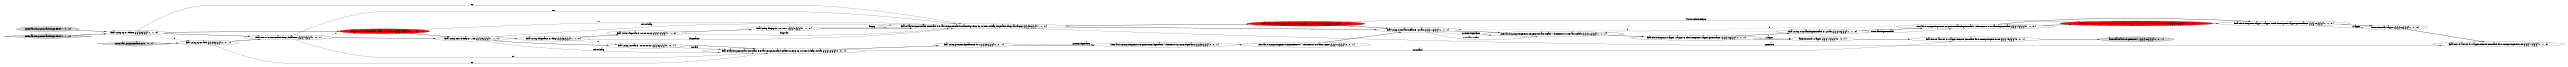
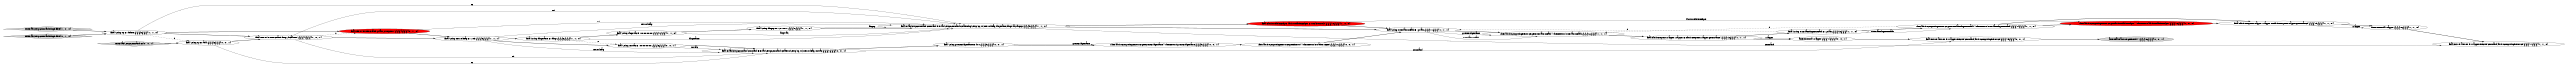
  digraph {
    rankdir=LR
    node [fillcolor=white shape=ellipse style=filled]
    edge [style=bold]
    n1 [fillcolor=lightgray label="assertFalse(answer.getResult())@@@16@@@['0', '0', '1']"]
    n2 [label="when(libvirtComputingResource.getTimeout()).thenReturn(Duration.ZERO)@@@10@@@['0', '0', '1']"]
    n3 [label="final String ovsPvlanVmPath = \"/pvlan\"@@@11@@@['1', '1', '1']"]
    n4 [label="when(libvirtComputingResource.getOvsPvlanVmPath()).thenReturn(ovsPvlanVmPath)@@@12@@@['1', '1', '1']"]
    n5 [label="final LibvirtRequestWrapper wrapper = LibvirtRequestWrapper.getInstance()@@@15@@@['1', '1', '0']"]
    n6 [label="assertNotNull(wrapper)@@@16@@@['1', '1', '0']"]
    n7 [label="final Answer answer = wrapper.execute(command,libvirtComputingResource)@@@17@@@['1', '1', '0']"]
    n8 [label="final String op = \"delete\"@@@3@@@['1', '1', '0']"]
    n9 [label="final URI uri = URI.create(\"http://localhost\")@@@4@@@['1', '0', '1']"]
    n10 [fillcolor=red label="final URI uri = URI.create(\"pvlan://200-p200\")@@@4@@@['0', '1', '0']"]
    n11 [label="final String op = \"add\"@@@3@@@['0', '0', '1']"]
    n12 [label="final PvlanSetupCommand command = PvlanSetupCommand.createDhcpSetup(op,uri,networkTag,dhcpName,dhcpMac,dhcpIp)@@@9@@@['1', '1', '0']"]
    n13 [label="final String networkTag = \"/105\"@@@5@@@['1', '1', '1']"]
    n14 [label="final PvlanSetupCommand command = PvlanSetupCommand.createVmSetup(op,uri,networkTag,vmMac)@@@7@@@['0', '0', '1']"]
    n15 [fillcolor=red label="final LibvirtUtilitiesHelper libvirtUtilitiesHelper = Mockito.mock()@@@10@@@['1', '0', '0']"]
    n16 [label="final String dhcpName = \"dhcp\"@@@6@@@['1', '1', '0']"]
    n17 [label="final String vmMac = \"00:00:00:00\"@@@6@@@['0', '0', '1']"]
    n18 [label="final String dhcpMac = \"00:00:00:00\"@@@7@@@['1', '1', '0']"]
    n19 [label="final Answer answer = wrapper.execute(command,libvirtComputingResource)@@@15@@@['0', '0', '1']"]
    n20 [label="final String guestBridgeName = \"br0\"@@@8@@@['0', '0', '1']"]
    n21 [label="final String ovsPvlanDhcpHostPath = \"/pvlan\"@@@13@@@['1', '1', '0']"]
    n22 [label="when(libvirtComputingResource.getOvsPvlanDhcpHostPath()).thenReturn(ovsPvlanDhcpHostPath)@@@14@@@['1', '1', '0']"]
    n23 [fillcolor=red label="when(libvirtComputingResource.getLibvirtUtilitiesHelper()).thenReturn(libvirtUtilitiesHelper)@@@16@@@['1', '0', '0']"]
    n24 [label="final LibvirtRequestWrapper wrapper = LibvirtRequestWrapper.getInstance()@@@13@@@['1', '1', '1']"]
    n25 [label="final String dhcpIp = \"127.0.0.1\"@@@8@@@['1', '1', '0']"]
    n26 [label="assertNotNull(wrapper)@@@14@@@['0', '0', '1']"]
    n27 [label="when(libvirtComputingResource.getGuestBridgeName()).thenReturn(guestBridgeName)@@@9@@@['0', '0', '1']"]
-   n28 [fillcolor=lightgray label="testPvlanSetupCommandDhcpDelete['1', '0', '0']"]
+   n28 [fillcolor=lightgray label="testPvlanSetupCommandDhcpDelete['1', '0', '0']" shape=diamond]
    n29 [fillcolor=lightgray label="testPvlanSetupCommandVm['0', '0', '1']" shape=diamond]
    n30 [fillcolor=lightgray label="testPvlanSetupCommandDhcpDelete['0', '1', '0']" shape=diamond]
    n2 -> n3
    n3 -> n4 [label=ovsPvlanVmPath style=solid]
    n3 -> n4
    n3 -> n4 [label=guestBridgeName style=solid]
    n4 -> n24
    n5 -> n6
    n5 -> n6 [label=wrapper style=solid]
    n6 -> n7
    n8 -> n9
    n8 -> n10
    n8 -> n11 [label=0 style=dashed]
    n8 -> n12 [label=op style=solid]
    n9 -> n10 [label=0 style=dashed]
    n9 -> n12 [label=uri style=solid]
    n9 -> n13
    n9 -> n14 [label=uri style=solid]
    n10 -> n12 [label=uri style=solid]
    n10 -> n13
    n11 -> n9
    n11 -> n14 [label=op style=solid]
    n12 -> n3
    n12 -> n7 [label=command style=solid]
    n12 -> n15
    n13 -> n12 [label=networkTag style=solid]
    n13 -> n14 [label=networkTag style=solid]
    n13 -> n16
    n13 -> n17
    n14 -> n19 [label=command style=solid]
    n14 -> n20
    n15 -> n3
    n15 -> n23 [label=libvirtUtilitiesHelper style=solid]
    n16 -> n12 [label=dhcpName style=solid]
    n16 -> n17 [label=0 style=dashed]
    n16 -> n18
    n17 -> n14
    n17 -> n14 [label=vmMac style=solid]
    n18 -> n12 [label=dhcpMac style=solid]
    n18 -> n25
    n19 -> n1
    n20 -> n27 [label=guestBridgeName style=solid]
    n20 -> n27
    n21 -> n3 [label=0 style=dashed]
    n21 -> n22
    n21 -> n22 [label=ovsPvlanDhcpHostPath style=solid]
    n22 -> n4 [label=0 style=dashed]
    n22 -> n5
    n22 -> n23
    n23 -> n5
    n24 -> n21
    n24 -> n26 [label=wrapper style=solid]
    n24 -> n26
    n25 -> n12
    n25 -> n12 [label=dhcpIp style=solid]
    n26 -> n19
    n27 -> n2
    n28 -> n8
    n29 -> n11
    n30 -> n8
  }
